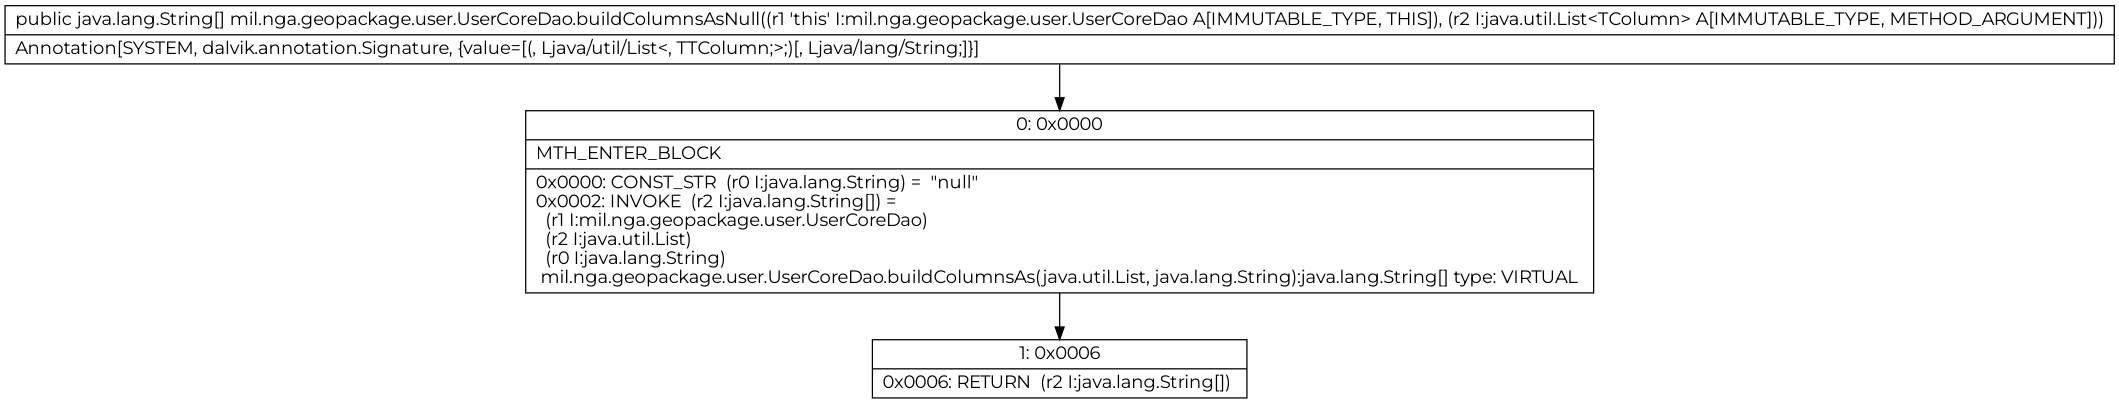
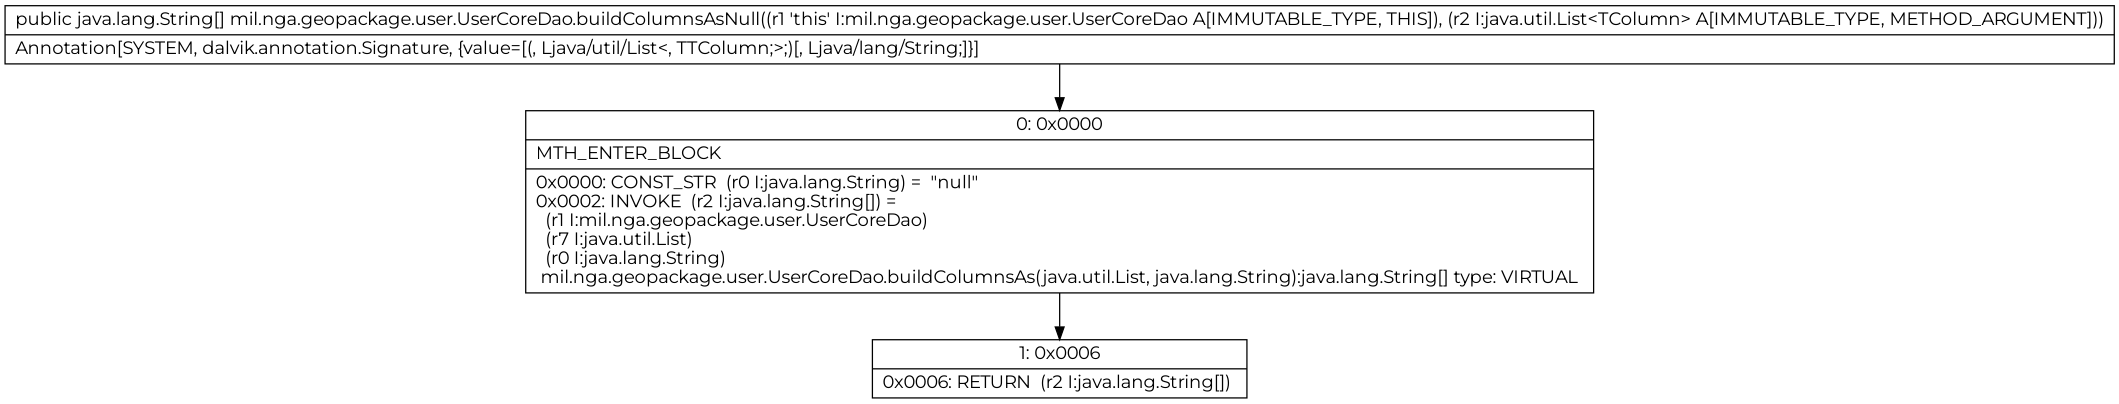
  digraph {
    fontname=Montserrat
    node [shape=record fontname=Montserrat]
    edge [fontname=Montserrat]
-   n1 [label="{0\:\ 0x0000|MTH_ENTER_BLOCK\l|0x0000: CONST_STR  (r0 I:java.lang.String) =  \"null\" \l0x0002: INVOKE  (r2 I:java.lang.String[]) = \l  (r1 I:mil.nga.geopackage.user.UserCoreDao)\l  (r2 I:java.util.List)\l  (r0 I:java.lang.String)\l mil.nga.geopackage.user.UserCoreDao.buildColumnsAs(java.util.List, java.lang.String):java.lang.String[] type: VIRTUAL \l}"]
+   n1 [label="{0\:\ 0x0000|MTH_ENTER_BLOCK\l|0x0000: CONST_STR  (r0 I:java.lang.String) =  \"null\" \l0x0002: INVOKE  (r2 I:java.lang.String[]) = \l  (r1 I:mil.nga.geopackage.user.UserCoreDao)\l  (r7 I:java.util.List)\l  (r0 I:java.lang.String)\l mil.nga.geopackage.user.UserCoreDao.buildColumnsAs(java.util.List, java.lang.String):java.lang.String[] type: VIRTUAL \l}"]
    n2 [label="{1\:\ 0x0006|0x0006: RETURN  (r2 I:java.lang.String[]) \l}"]
    n3 [label="{public java.lang.String[] mil.nga.geopackage.user.UserCoreDao.buildColumnsAsNull((r1 'this' I:mil.nga.geopackage.user.UserCoreDao A[IMMUTABLE_TYPE, THIS]), (r2 I:java.util.List\<TColumn\> A[IMMUTABLE_TYPE, METHOD_ARGUMENT]))  | Annotation[SYSTEM, dalvik.annotation.Signature, \{value=[(, Ljava\/util\/List\<, TTColumn;\>;)[, Ljava\/lang\/String;]\}]\l}"]
    n1 -> n2
    n3 -> n1
  }
